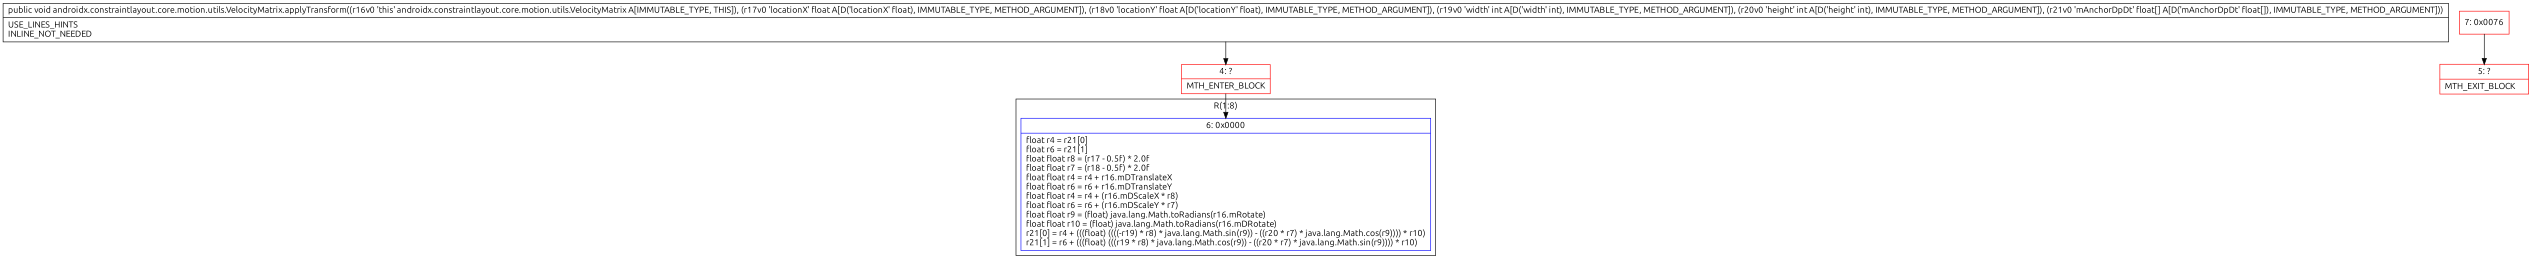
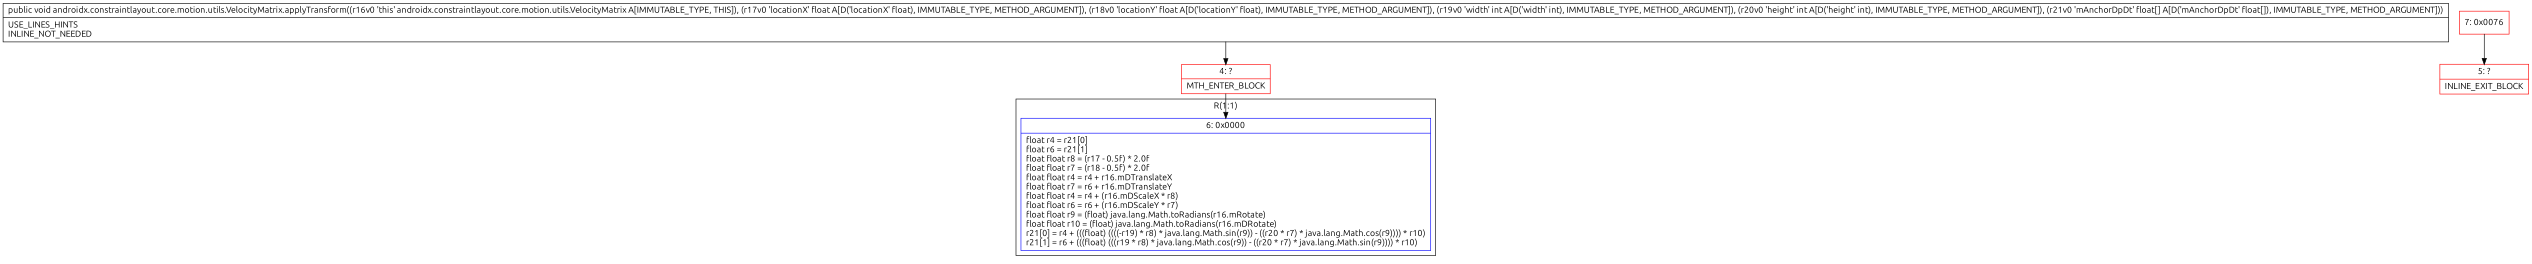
  digraph {
    fontname=Ubuntu
    node [color=red fontname=Ubuntu shape=record]
    edge [fontname=Ubuntu]
-   n1 [color=blue label="{6\:\ 0x0000|float r4 = r21[0]\lfloat r6 = r21[1]\lfloat float r8 = (r17 \- 0.5f) * 2.0f\lfloat float r7 = (r18 \- 0.5f) * 2.0f\lfloat float r4 = r4 + r16.mDTranslateX\lfloat float r6 = r6 + r16.mDTranslateY\lfloat float r4 = r4 + (r16.mDScaleX * r8)\lfloat float r6 = r6 + (r16.mDScaleY * r7)\lfloat float r9 = (float) java.lang.Math.toRadians(r16.mRotate)\lfloat float r10 = (float) java.lang.Math.toRadians(r16.mDRotate)\lr21[0] = r4 + (((float) ((((\-r19) * r8) * java.lang.Math.sin(r9)) \- ((r20 * r7) * java.lang.Math.cos(r9)))) * r10)\lr21[1] = r6 + (((float) (((r19 * r8) * java.lang.Math.cos(r9)) \- ((r20 * r7) * java.lang.Math.sin(r9)))) * r10)\l}"]
+   n1 [color=blue label="{6\:\ 0x0000|float r4 = r21[0]\lfloat r6 = r21[1]\lfloat float r8 = (r17 \- 0.5f) * 2.0f\lfloat float r7 = (r18 \- 0.5f) * 2.0f\lfloat float r4 = r4 + r16.mDTranslateX\lfloat float r7 = r6 + r16.mDTranslateY\lfloat float r4 = r4 + (r16.mDScaleX * r8)\lfloat float r6 = r6 + (r16.mDScaleY * r7)\lfloat float r9 = (float) java.lang.Math.toRadians(r16.mRotate)\lfloat float r10 = (float) java.lang.Math.toRadians(r16.mDRotate)\lr21[0] = r4 + (((float) ((((\-r19) * r8) * java.lang.Math.sin(r9)) \- ((r20 * r7) * java.lang.Math.cos(r9)))) * r10)\lr21[1] = r6 + (((float) (((r19 * r8) * java.lang.Math.cos(r9)) \- ((r20 * r7) * java.lang.Math.sin(r9)))) * r10)\l}"]
    n2 [label="{7\:\ 0x0076}"]
-   n3 [label="{5\:\ ?|MTH_EXIT_BLOCK\l}"]
+   n3 [label="{5\:\ ?|INLINE_EXIT_BLOCK\l}"]
    n4 [label="{4\:\ ?|MTH_ENTER_BLOCK\l}"]
    n5 [label="{public void androidx.constraintlayout.core.motion.utils.VelocityMatrix.applyTransform((r16v0 'this' androidx.constraintlayout.core.motion.utils.VelocityMatrix A[IMMUTABLE_TYPE, THIS]), (r17v0 'locationX' float A[D('locationX' float), IMMUTABLE_TYPE, METHOD_ARGUMENT]), (r18v0 'locationY' float A[D('locationY' float), IMMUTABLE_TYPE, METHOD_ARGUMENT]), (r19v0 'width' int A[D('width' int), IMMUTABLE_TYPE, METHOD_ARGUMENT]), (r20v0 'height' int A[D('height' int), IMMUTABLE_TYPE, METHOD_ARGUMENT]), (r21v0 'mAnchorDpDt' float[] A[D('mAnchorDpDt' float[]), IMMUTABLE_TYPE, METHOD_ARGUMENT]))  | USE_LINES_HINTS\lINLINE_NOT_NEEDED\l}" color=""]
    subgraph cluster_1 {
-     label="R(1:8)"
+     label="R(1:1)"
      n1
    }
    n2 -> n3
    n4 -> n1
    n5 -> n4
  }
